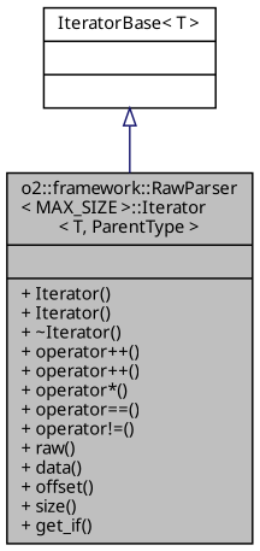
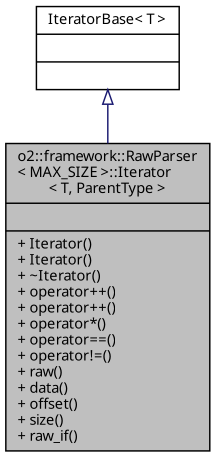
  digraph {
    fontname="Noto Sans"
    node [color=black fontname="Noto Sans" fontsize=10 shape=record]
-   n1 [fillcolor=grey75 fontcolor=black height=0.2 label="{o2::framework::RawParser\l\< MAX_SIZE \>::Iterator\l\< T, ParentType \>\n||+ Iterator()\l+ Iterator()\l+ ~Iterator()\l+ operator++()\l+ operator++()\l+ operator*()\l+ operator==()\l+ operator!=()\l+ raw()\l+ data()\l+ offset()\l+ size()\l+ get_if()\l}" style=filled width=0.4]
+   n1 [fillcolor=grey75 fontcolor=black height=0.2 label="{o2::framework::RawParser\l\< MAX_SIZE \>::Iterator\l\< T, ParentType \>\n||+ Iterator()\l+ Iterator()\l+ ~Iterator()\l+ operator++()\l+ operator++()\l+ operator*()\l+ operator==()\l+ operator!=()\l+ raw()\l+ data()\l+ offset()\l+ size()\l+ raw_if()\l}" style=filled width=0.4]
    n2 [height=0.2 label="{IteratorBase\< T \>\n||}" width=0.4]
    n2 -> n1 [arrowtail=onormal color=midnightblue dir=back fontname="Noto Sans" fontsize=10 labelfontname=Helvetica labelfontsize=10 style=solid]
  }
